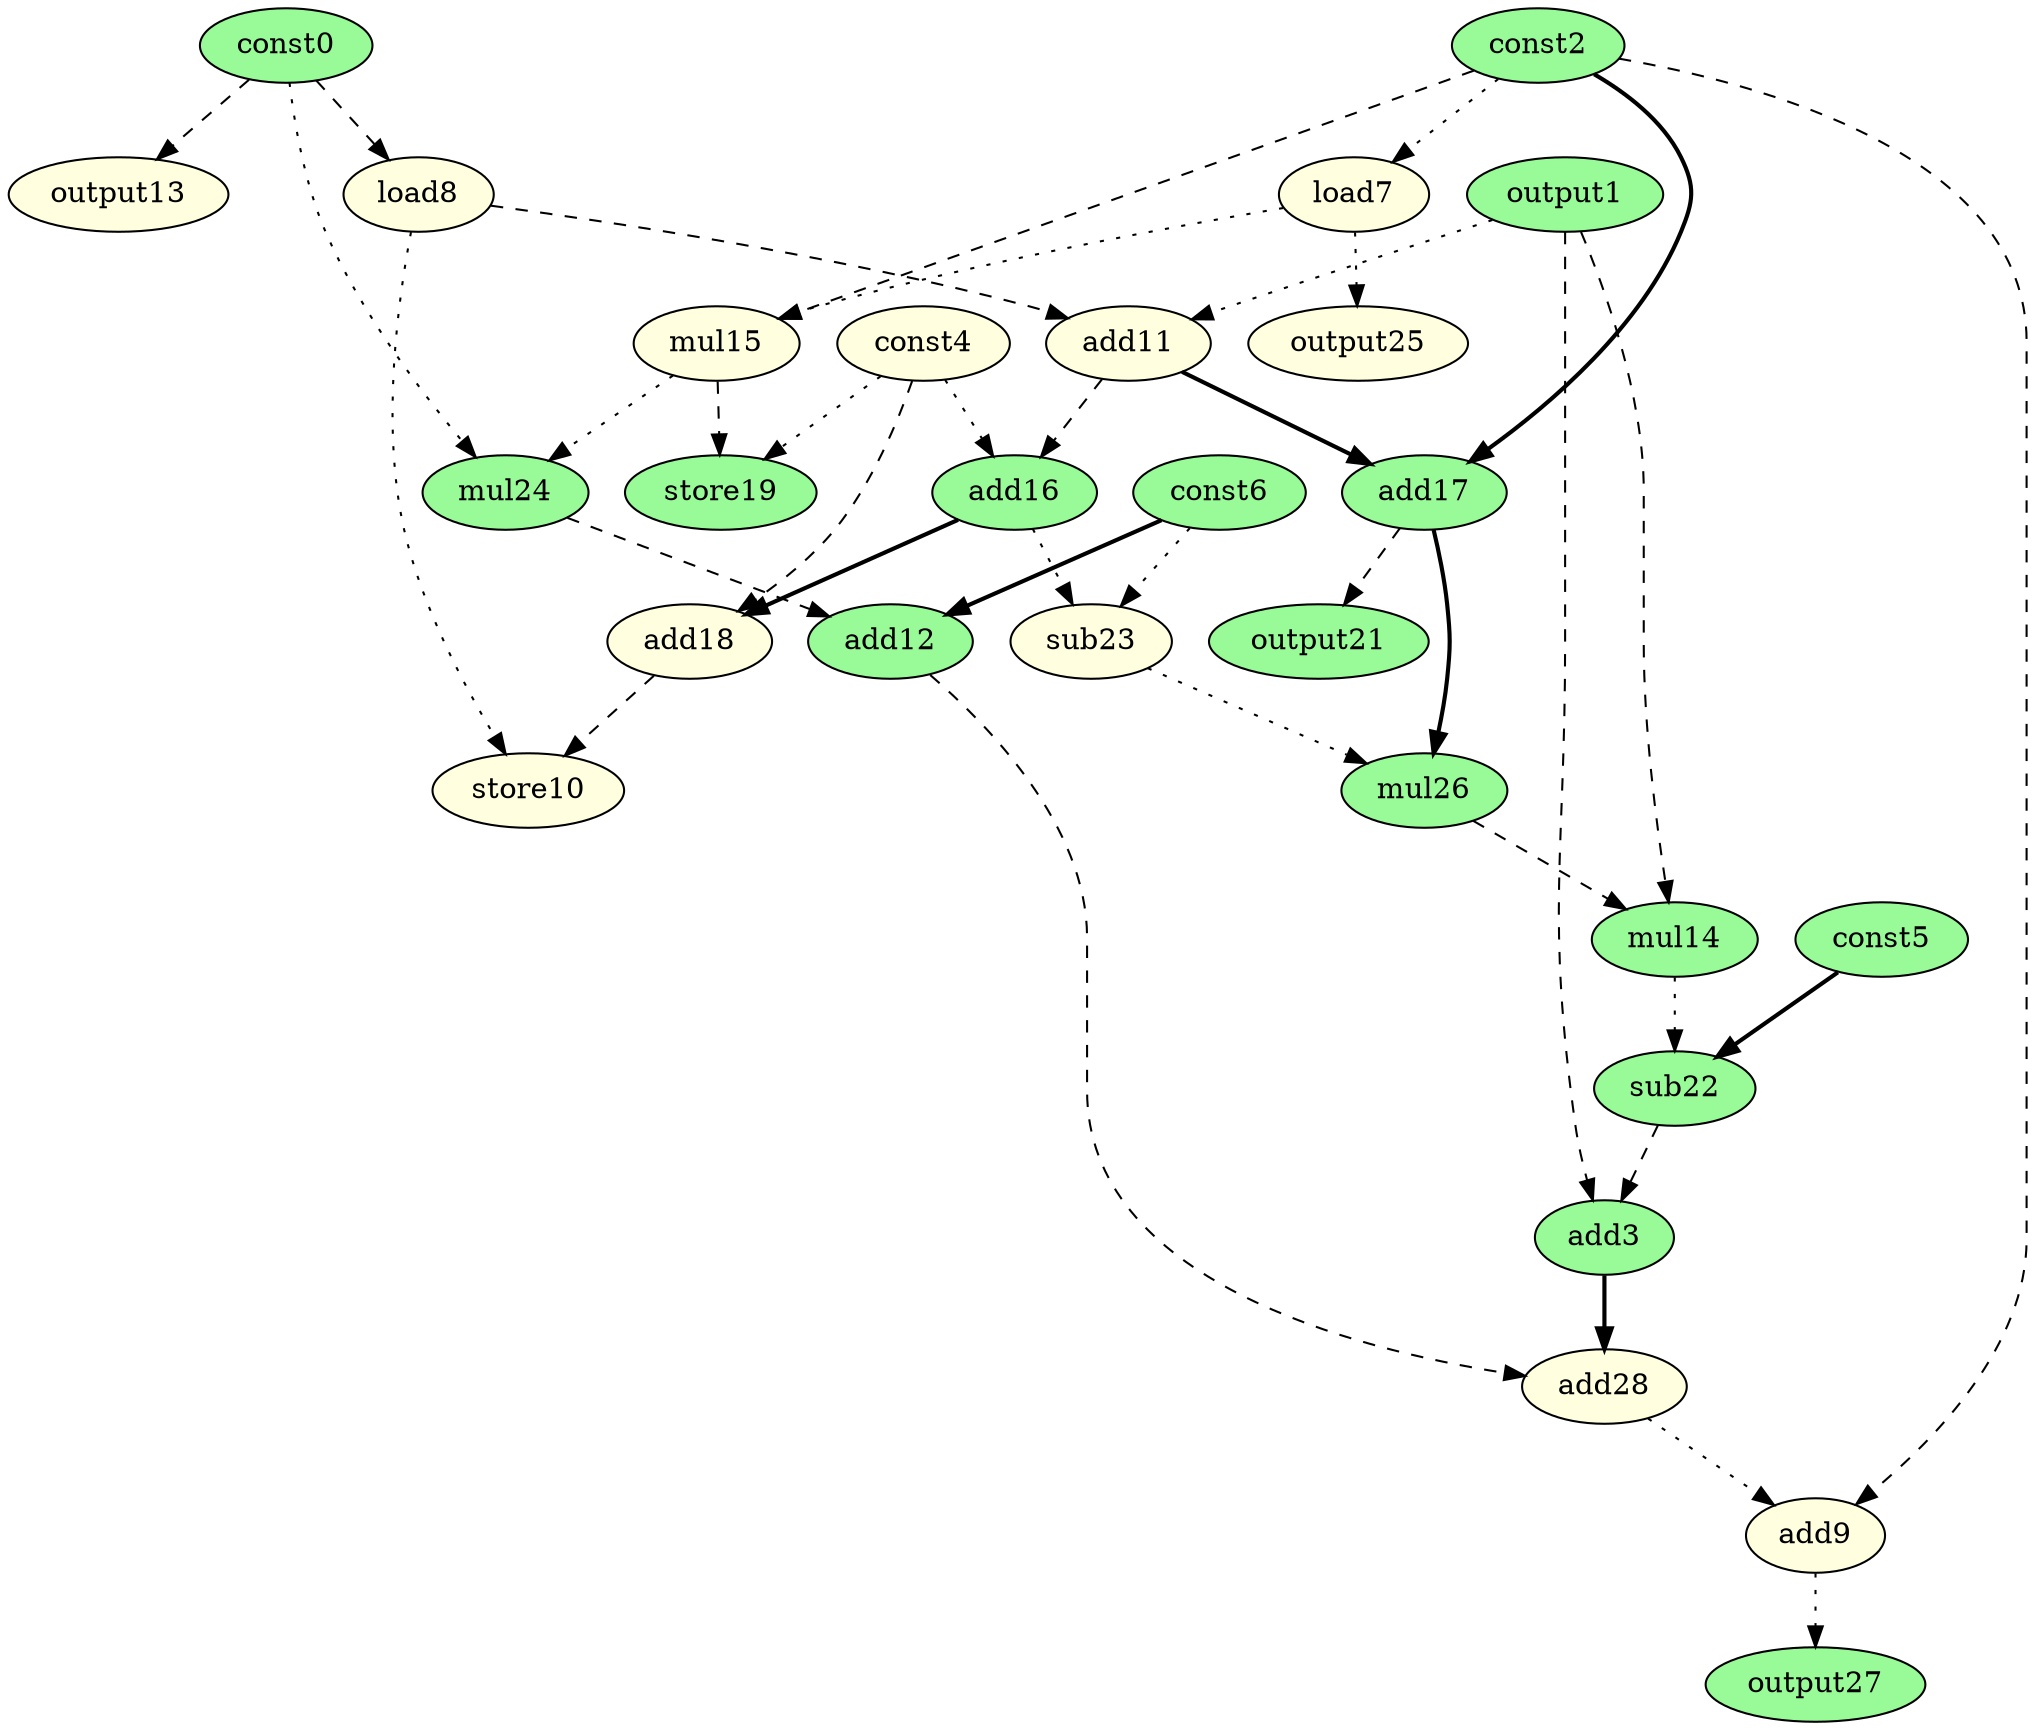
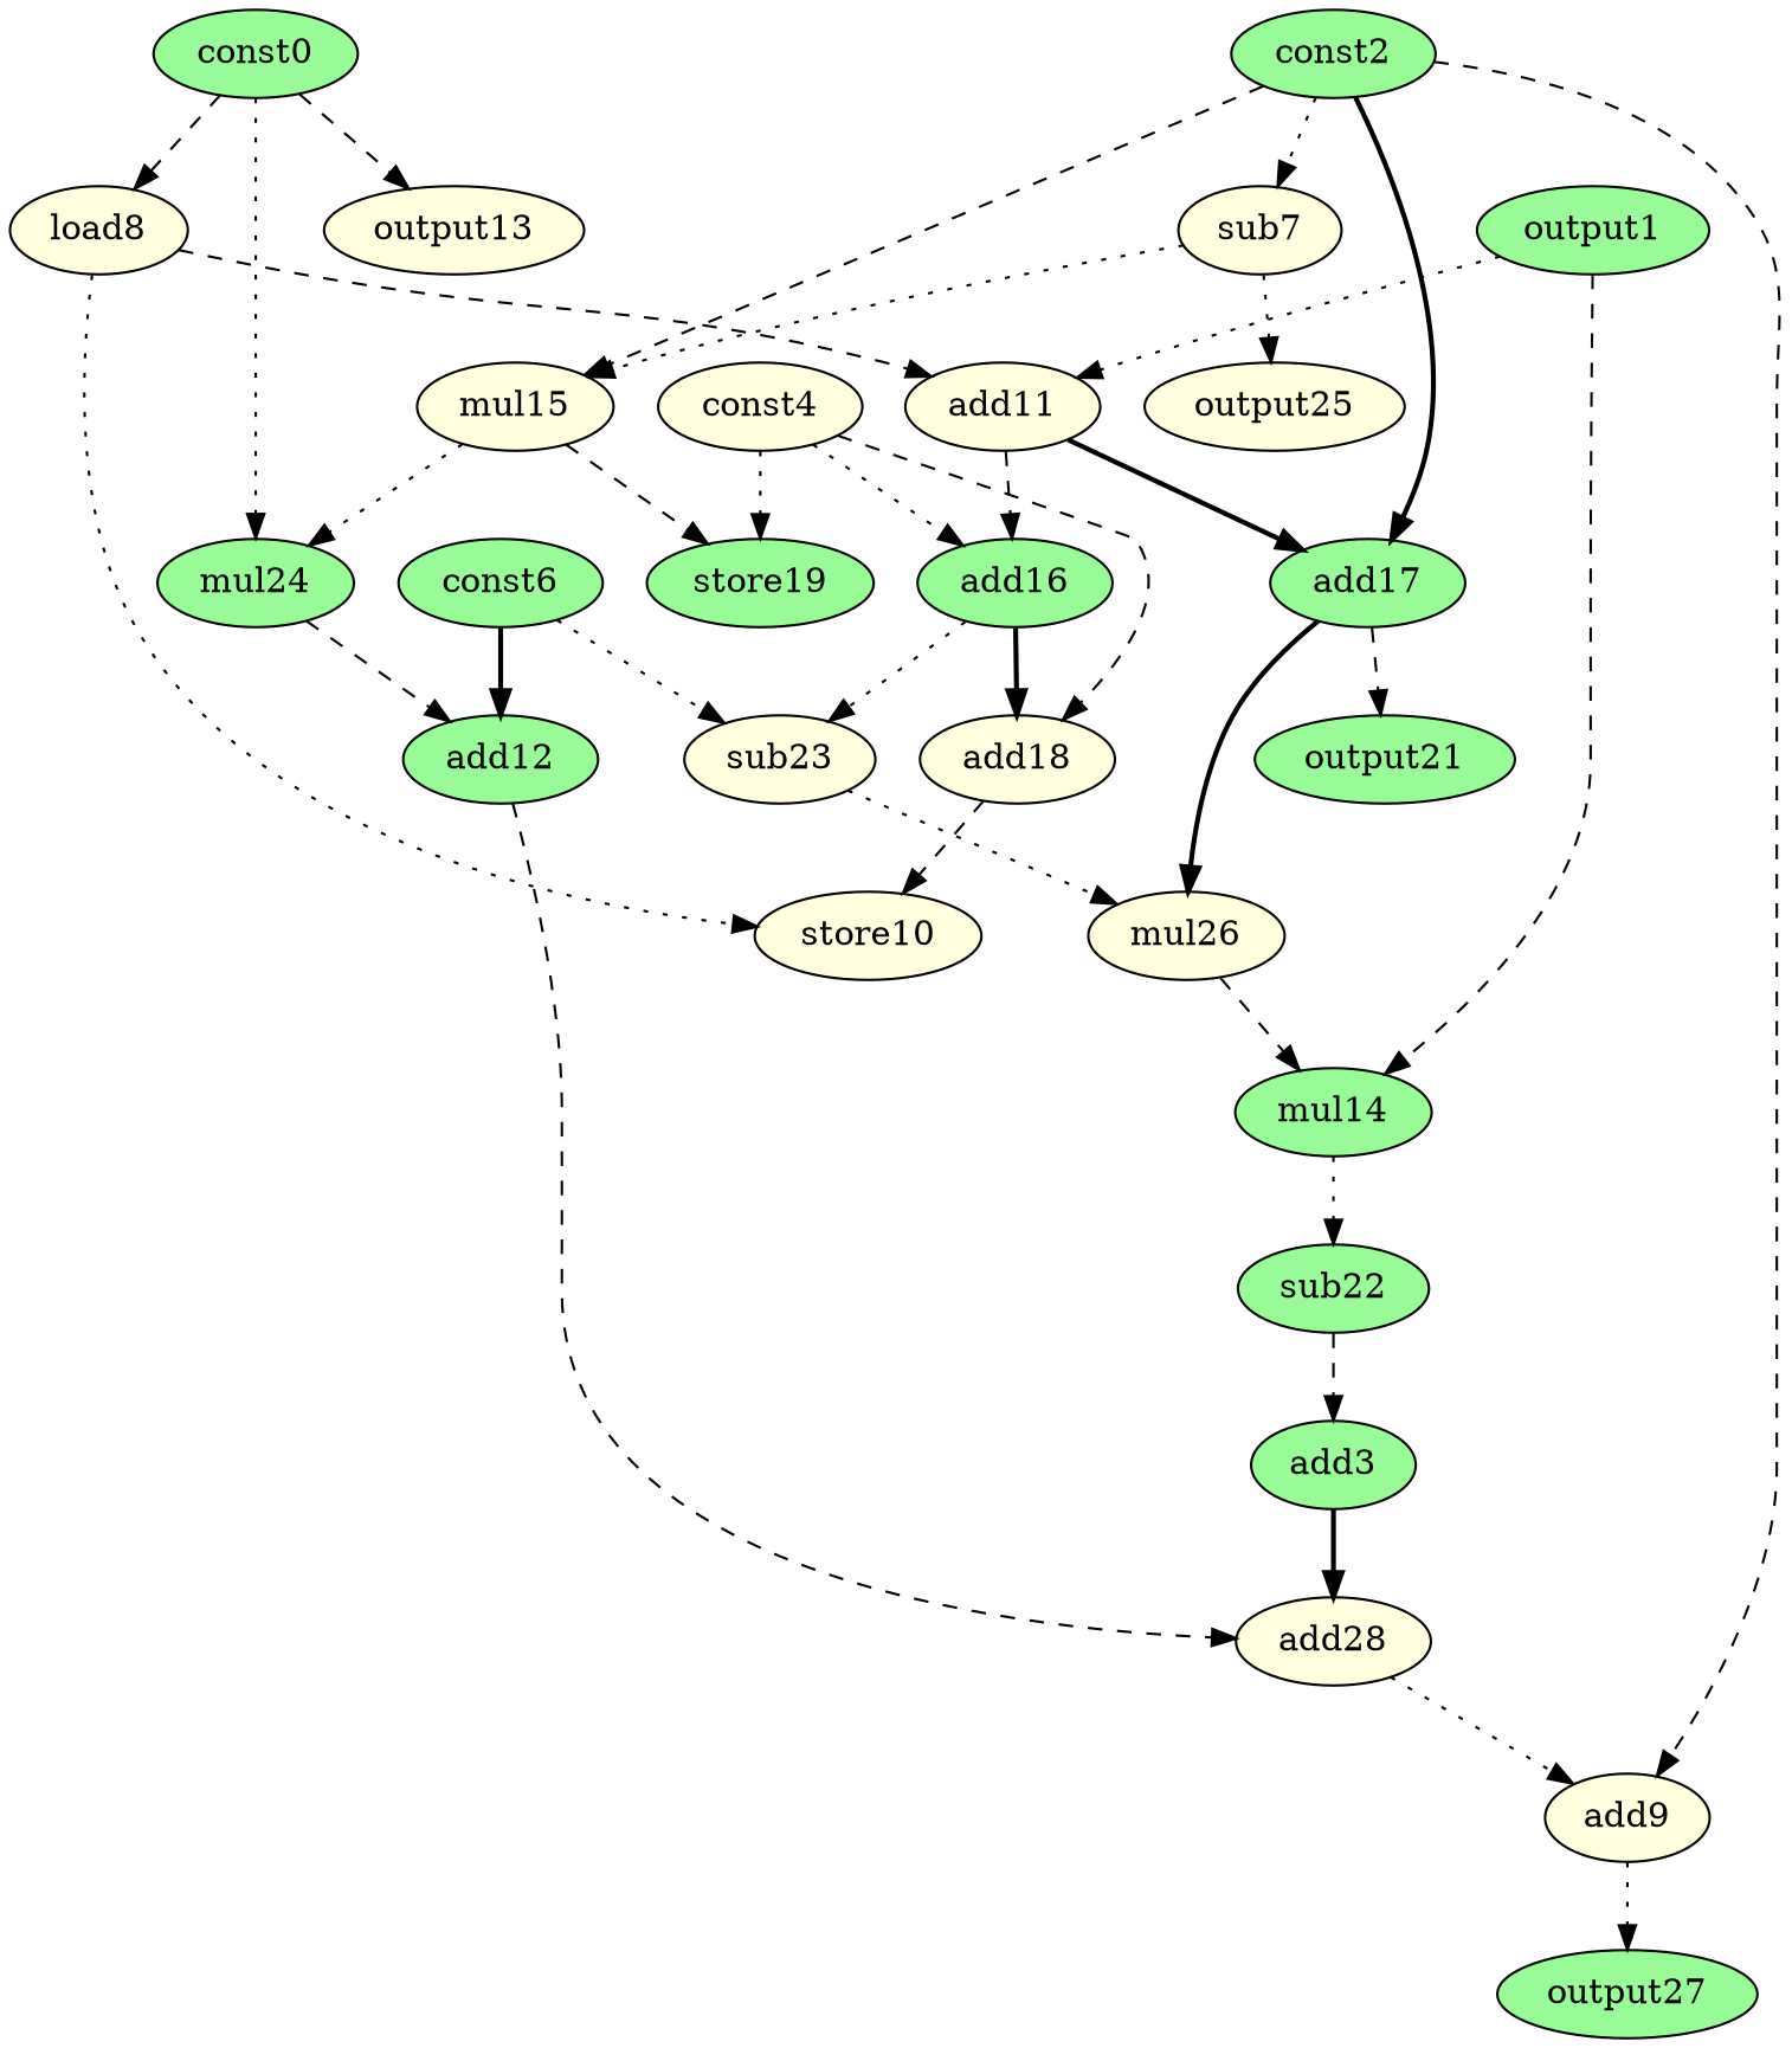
  digraph {
    node [fillcolor=palegreen opcode=add style=filled]
    edge [operand=0 style=dashed]
    const0 [opcode=const]
    load8 [fillcolor=lightyellow opcode=load]
    output13 [fillcolor=lightyellow opcode=output]
    mul24 [opcode=mul]
    add11 [fillcolor=lightyellow]
    store10 [fillcolor=lightyellow opcode=store]
    add12
    n8 [label=output1 opcode=const]
    add3
    mul14 [opcode=mul]
    n11 [fillcolor=lightyellow label=add28]
    add17
    add16
    sub22 [opcode=sub]
    const2 [opcode=const]
-   load7 [fillcolor=lightyellow opcode=load]
+   load7 [fillcolor=lightyellow opcode=load label=sub7]
    add9 [fillcolor=lightyellow]
    mul15 [fillcolor=lightyellow opcode=mul]
    output25 [fillcolor=lightyellow opcode=output]
    output27 [opcode=output]
    store19 [opcode=store]
    output21 [opcode=output]
-   mul26 [opcode=mul]
+   mul26 [fillcolor=lightyellow opcode=mul]
    const4 [fillcolor=lightyellow opcode=const]
    add18 [fillcolor=lightyellow]
    sub23 [fillcolor=lightyellow opcode=sub]
-   const5 [opcode=const]
    const6 [opcode=const]
    const0 -> load8
    const0 -> output13
    const0 -> mul24 [style=dotted]
    load8 -> add11
    load8 -> store10 [style=dotted]
    mul24 -> add12
    add11 -> add17 [operand=1 style=bold]
    add11 -> add16
    add12 -> n11 [operand=1]
    n8 -> add11 [operand=1 style=dotted]
-   n8 -> add3
    n8 -> mul14
    add3 -> n11 [style=bold]
    mul14 -> sub22 [operand=1 style=dotted]
    n11 -> add9 [operand=1 style=dotted]
    add17 -> output21
    add17 -> mul26 [style=bold]
    add16 -> add18 [style=bold]
    add16 -> sub23 [style=dotted]
    sub22 -> add3 [operand=1]
    const2 -> add17 [style=bold]
    const2 -> load7 [style=dotted]
    const2 -> add9
    const2 -> mul15
    load7 -> mul15 [operand=1 style=dotted]
    load7 -> output25 [style=dotted]
    add9 -> output27 [style=dotted]
    mul15 -> mul24 [operand=1 style=dotted]
    mul15 -> store19 [operand=1]
    mul26 -> mul14 [operand=1]
    const4 -> add16 [operand=1 style=dotted]
    const4 -> store19 [style=dotted]
    const4 -> add18 [operand=1]
    add18 -> store10 [operand=1]
    sub23 -> mul26 [operand=1 style=dotted]
-   const5 -> sub22 [style=bold]
    const6 -> add12 [operand=1 style=bold]
    const6 -> sub23 [operand=1 style=dotted]
  }
